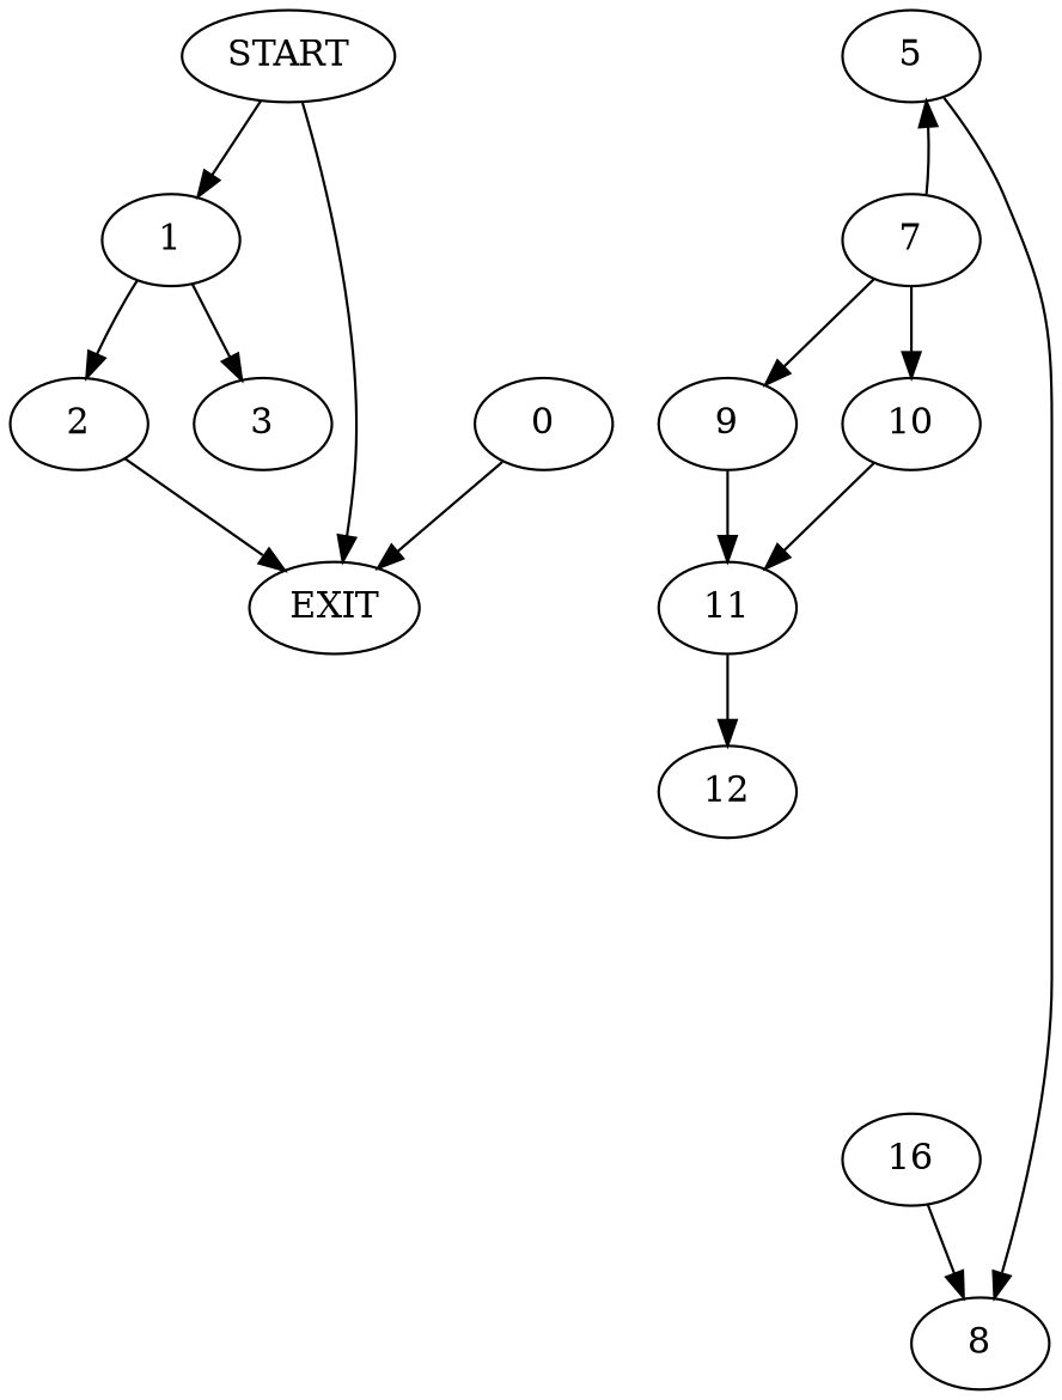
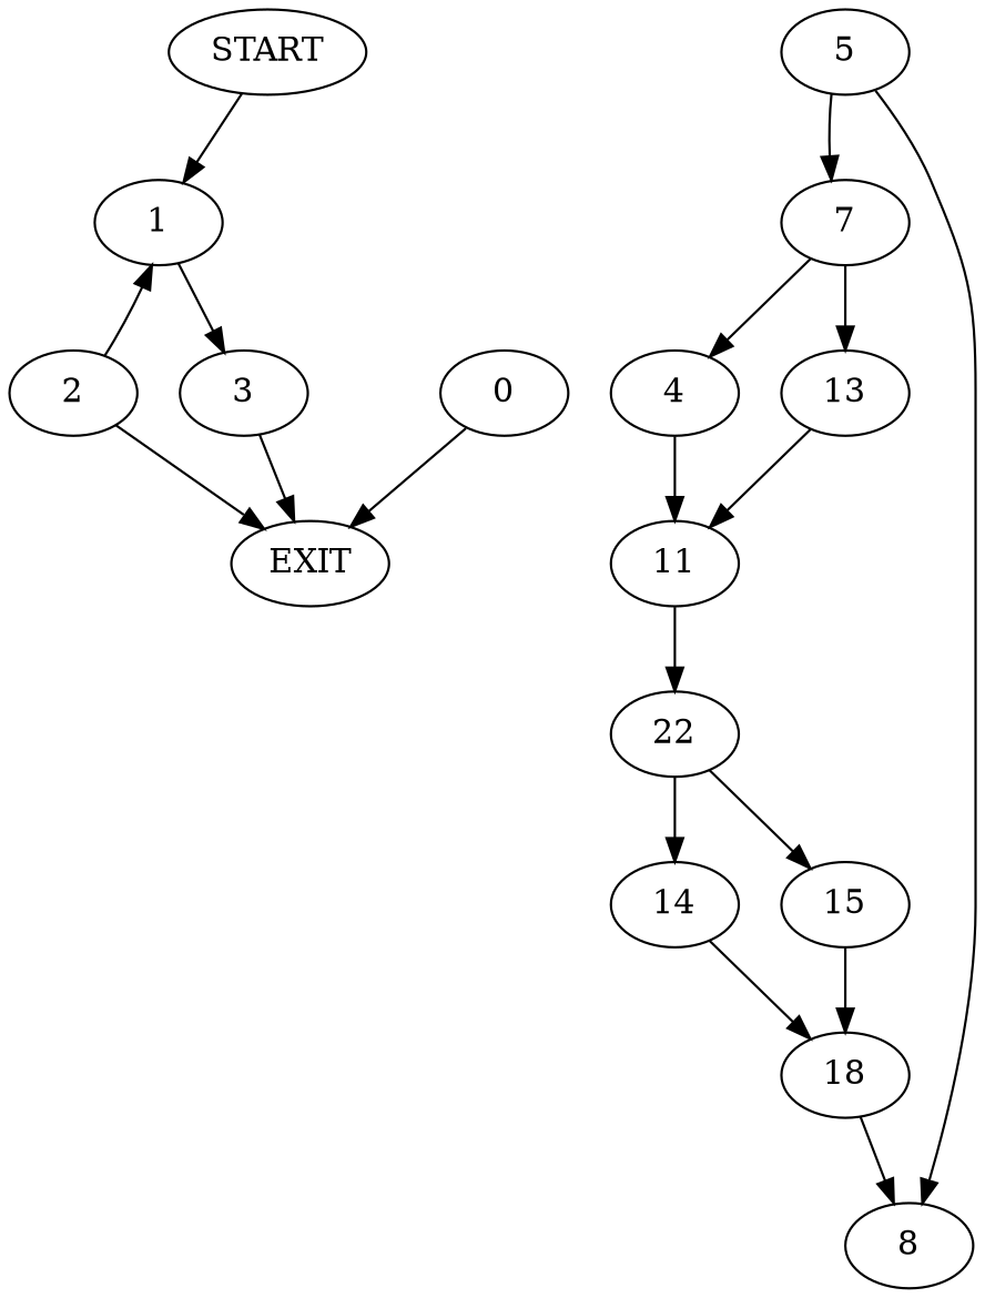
  digraph {
    n1 [label=START]
    1
    2
    3
    n5 [label=EXIT]
    5
    7
    8
    n9 [label=0]
-   9
-   10
+   9 [label=4]
+   10 [label=13]
    11
-   12
-   16
+   12 [label=22]
+   14
+   15
+   16 [label=18]
    n1 -> 1
-   1 -> 2
+   2 -> 1
    1 -> 3
    2 -> n5
-   n1 -> n5
-   7 -> 5
+   3 -> n5
+   5 -> 7
    5 -> 8
    7 -> 9
    7 -> 10
    n9 -> n5
    9 -> 11
    10 -> 11
    11 -> 12
+   12 -> 14
+   12 -> 15
+   14 -> 16
+   15 -> 16
    16 -> 8
  }
